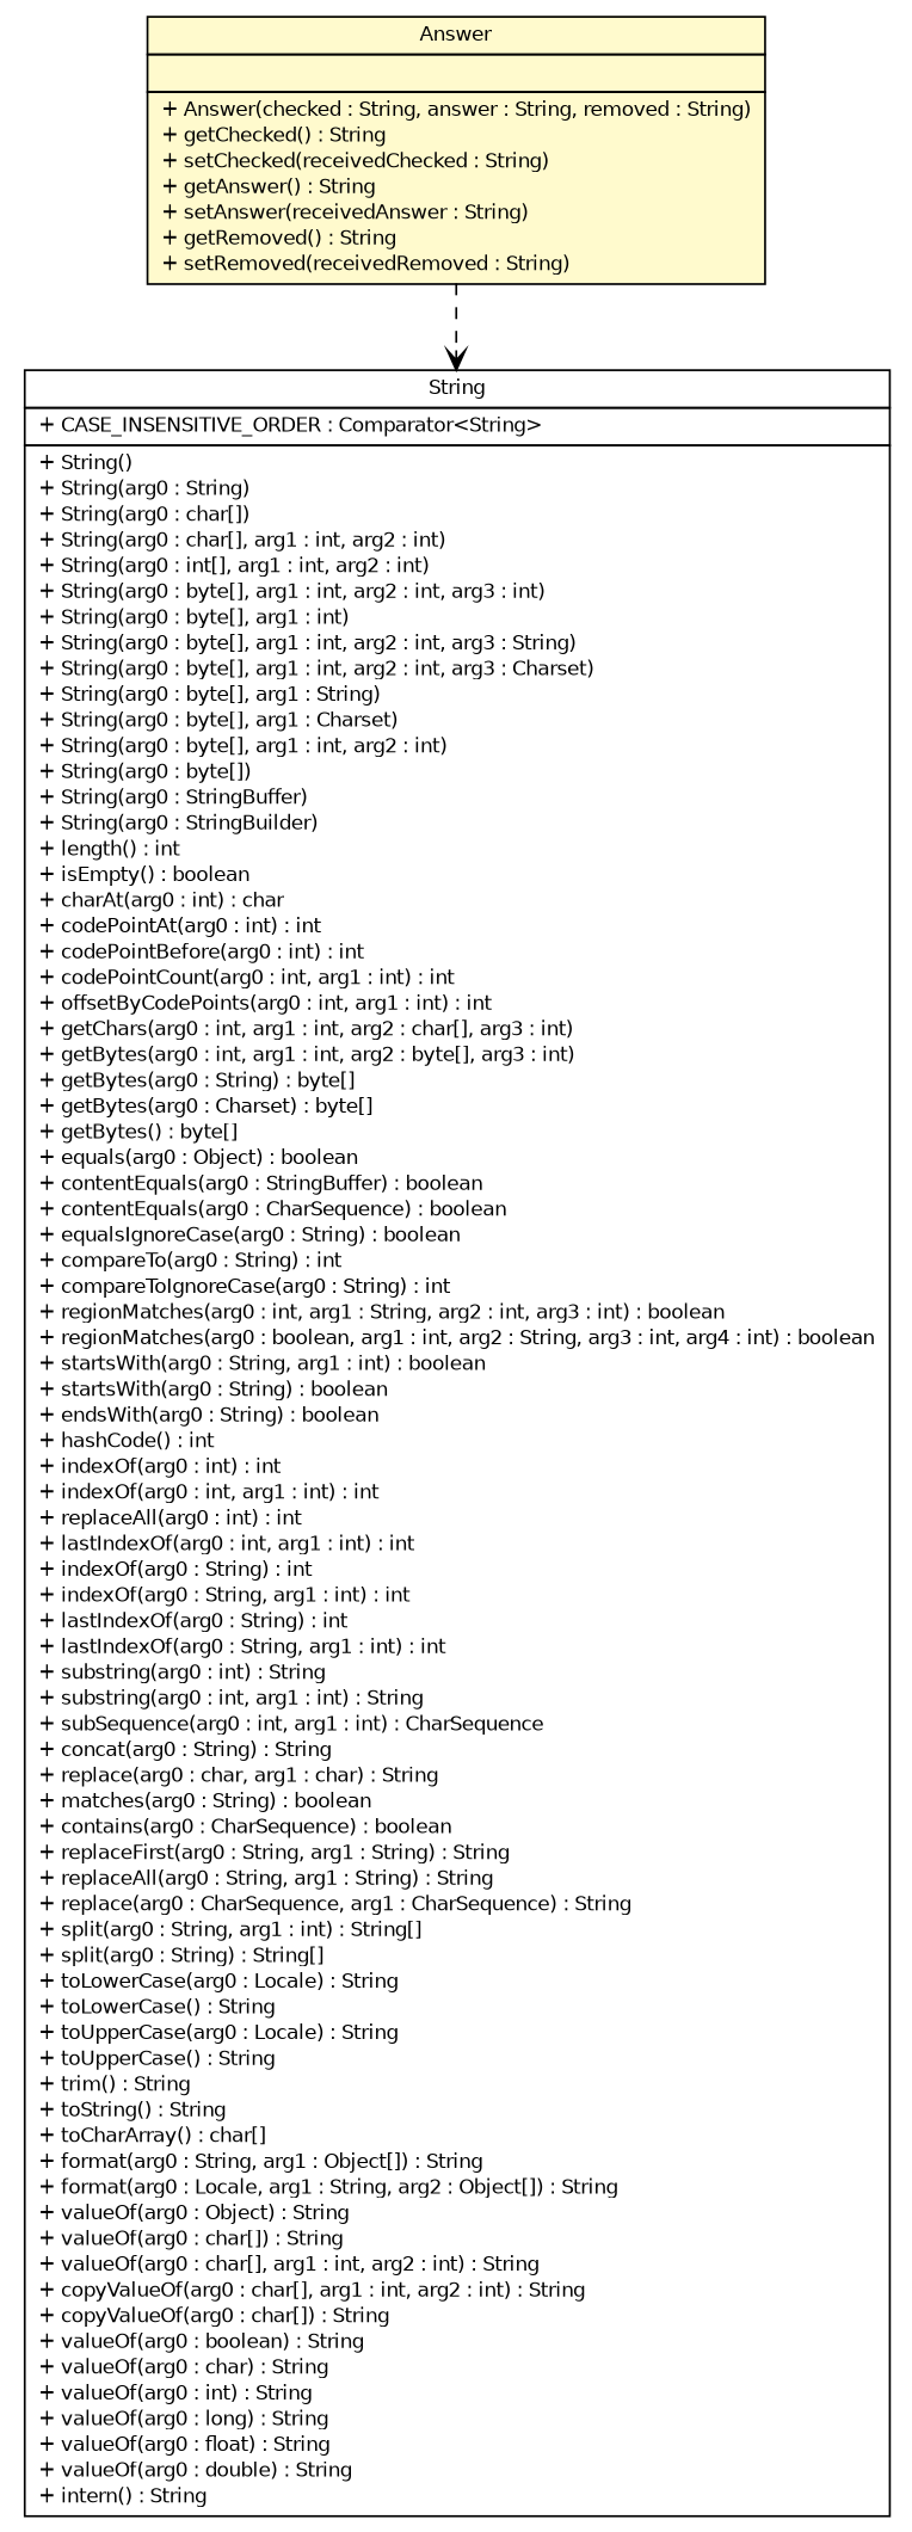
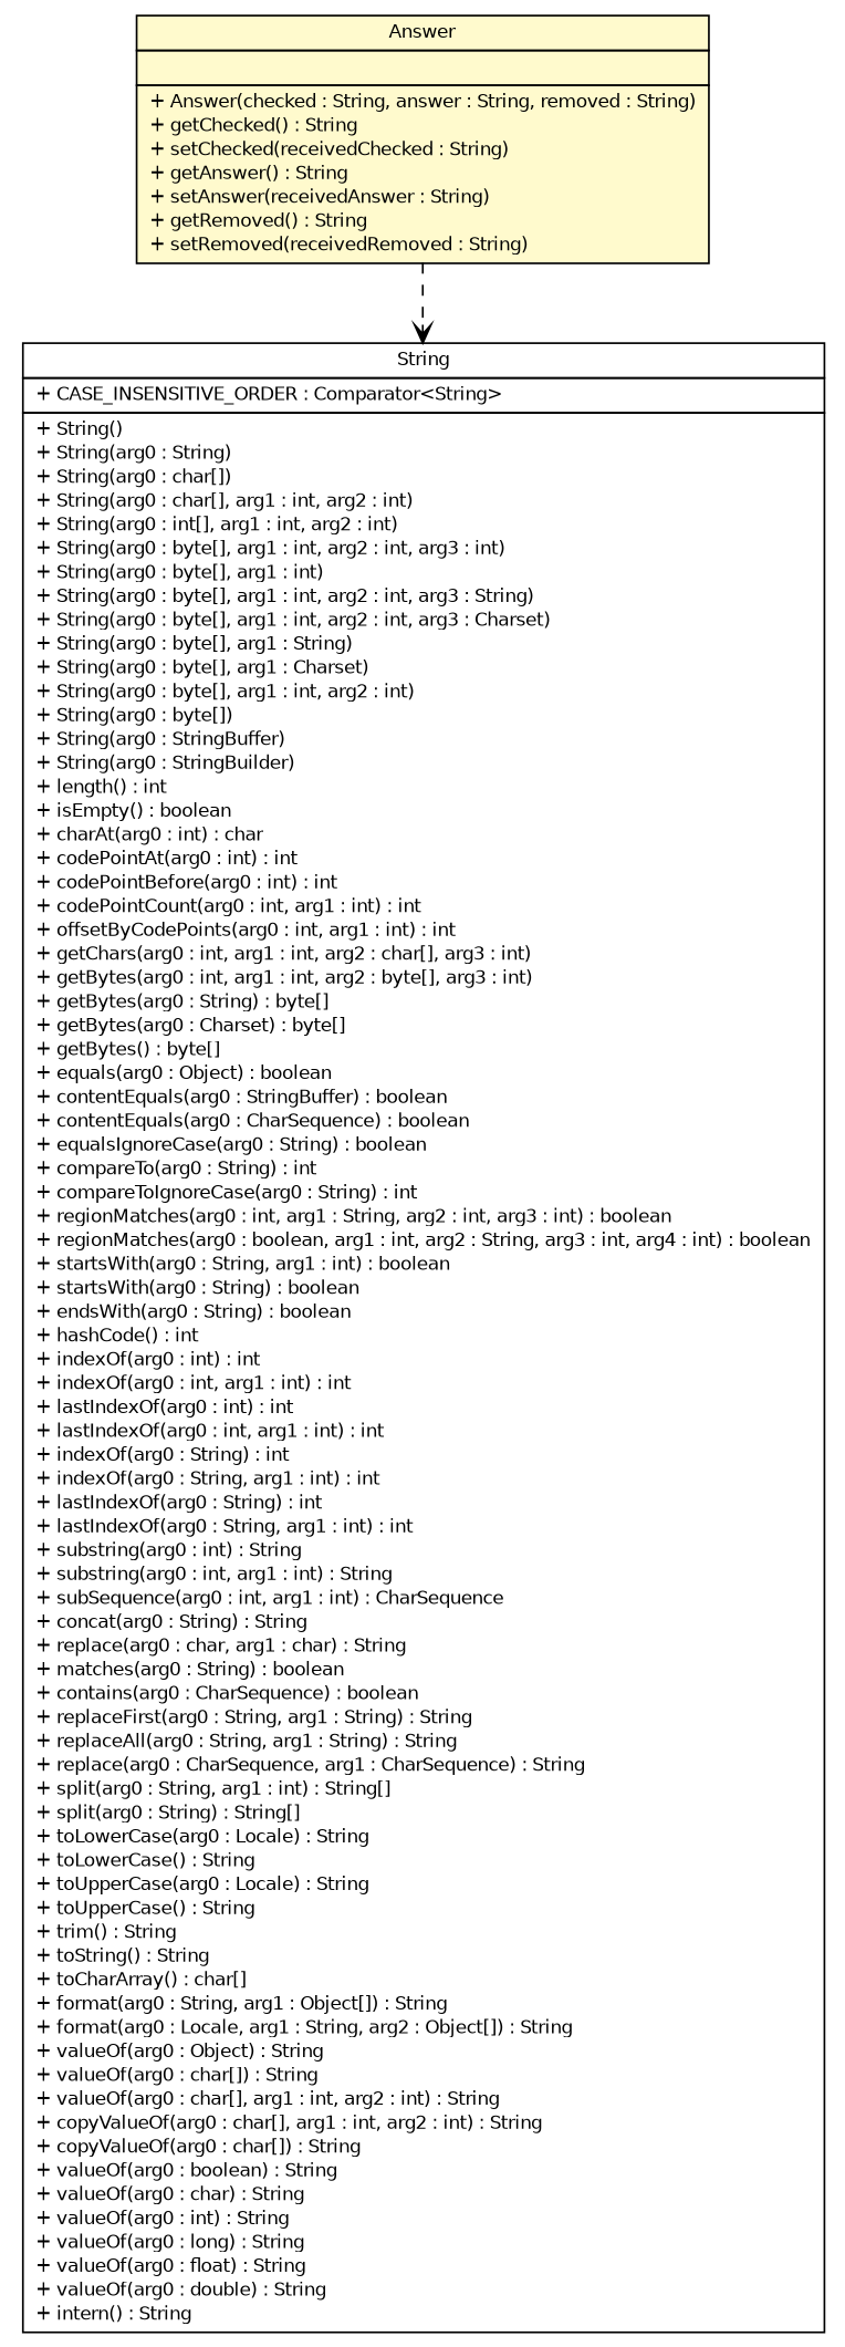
  digraph {
    nodesep=0.25
    ranksep=0.5
    node [fontcolor=black fontname=Helvetica fontsize=10.0 shape=plaintext]
    n1 [label=<<table title="epfl.sweng.editquestions.Answer" border="0" cellborder="1" cellspacing="0" cellpadding="2" port="p" bgcolor="lemonChiffon" href="./Answer.html"> 		<tr><td><table border="0" cellspacing="0" cellpadding="1"> <tr><td align="center" balign="center"> Answer </td></tr> 		</table></td></tr> 		<tr><td><table border="0" cellspacing="0" cellpadding="1"> <tr><td align="left" balign="left">  </td></tr> 		</table></td></tr> 		<tr><td><table border="0" cellspacing="0" cellpadding="1"> <tr><td align="left" balign="left"> + Answer(checked : String, answer : String, removed : String) </td></tr> <tr><td align="left" balign="left"> + getChecked() : String </td></tr> <tr><td align="left" balign="left"> + setChecked(receivedChecked : String) </td></tr> <tr><td align="left" balign="left"> + getAnswer() : String </td></tr> <tr><td align="left" balign="left"> + setAnswer(receivedAnswer : String) </td></tr> <tr><td align="left" balign="left"> + getRemoved() : String </td></tr> <tr><td align="left" balign="left"> + setRemoved(receivedRemoved : String) </td></tr> 		</table></td></tr> 		</table>>]
-   n2 [label=<<table title="java.lang.String" border="0" cellborder="1" cellspacing="0" cellpadding="2" port="p" href="http://java.sun.com/j2se/1.4.2/docs/api/java/lang/String.html"> 		<tr><td><table border="0" cellspacing="0" cellpadding="1"> <tr><td align="center" balign="center"> String </td></tr> 		</table></td></tr> 		<tr><td><table border="0" cellspacing="0" cellpadding="1"> <tr><td align="left" balign="left"> + CASE_INSENSITIVE_ORDER : Comparator&lt;String&gt; </td></tr> 		</table></td></tr> 		<tr><td><table border="0" cellspacing="0" cellpadding="1"> <tr><td align="left" balign="left"> + String() </td></tr> <tr><td align="left" balign="left"> + String(arg0 : String) </td></tr> <tr><td align="left" balign="left"> + String(arg0 : char[]) </td></tr> <tr><td align="left" balign="left"> + String(arg0 : char[], arg1 : int, arg2 : int) </td></tr> <tr><td align="left" balign="left"> + String(arg0 : int[], arg1 : int, arg2 : int) </td></tr> <tr><td align="left" balign="left"> + String(arg0 : byte[], arg1 : int, arg2 : int, arg3 : int) </td></tr> <tr><td align="left" balign="left"> + String(arg0 : byte[], arg1 : int) </td></tr> <tr><td align="left" balign="left"> + String(arg0 : byte[], arg1 : int, arg2 : int, arg3 : String) </td></tr> <tr><td align="left" balign="left"> + String(arg0 : byte[], arg1 : int, arg2 : int, arg3 : Charset) </td></tr> <tr><td align="left" balign="left"> + String(arg0 : byte[], arg1 : String) </td></tr> <tr><td align="left" balign="left"> + String(arg0 : byte[], arg1 : Charset) </td></tr> <tr><td align="left" balign="left"> + String(arg0 : byte[], arg1 : int, arg2 : int) </td></tr> <tr><td align="left" balign="left"> + String(arg0 : byte[]) </td></tr> <tr><td align="left" balign="left"> + String(arg0 : StringBuffer) </td></tr> <tr><td align="left" balign="left"> + String(arg0 : StringBuilder) </td></tr> <tr><td align="left" balign="left"> + length() : int </td></tr> <tr><td align="left" balign="left"> + isEmpty() : boolean </td></tr> <tr><td align="left" balign="left"> + charAt(arg0 : int) : char </td></tr> <tr><td align="left" balign="left"> + codePointAt(arg0 : int) : int </td></tr> <tr><td align="left" balign="left"> + codePointBefore(arg0 : int) : int </td></tr> <tr><td align="left" balign="left"> + codePointCount(arg0 : int, arg1 : int) : int </td></tr> <tr><td align="left" balign="left"> + offsetByCodePoints(arg0 : int, arg1 : int) : int </td></tr> <tr><td align="left" balign="left"> + getChars(arg0 : int, arg1 : int, arg2 : char[], arg3 : int) </td></tr> <tr><td align="left" balign="left"> + getBytes(arg0 : int, arg1 : int, arg2 : byte[], arg3 : int) </td></tr> <tr><td align="left" balign="left"> + getBytes(arg0 : String) : byte[] </td></tr> <tr><td align="left" balign="left"> + getBytes(arg0 : Charset) : byte[] </td></tr> <tr><td align="left" balign="left"> + getBytes() : byte[] </td></tr> <tr><td align="left" balign="left"> + equals(arg0 : Object) : boolean </td></tr> <tr><td align="left" balign="left"> + contentEquals(arg0 : StringBuffer) : boolean </td></tr> <tr><td align="left" balign="left"> + contentEquals(arg0 : CharSequence) : boolean </td></tr> <tr><td align="left" balign="left"> + equalsIgnoreCase(arg0 : String) : boolean </td></tr> <tr><td align="left" balign="left"> + compareTo(arg0 : String) : int </td></tr> <tr><td align="left" balign="left"> + compareToIgnoreCase(arg0 : String) : int </td></tr> <tr><td align="left" balign="left"> + regionMatches(arg0 : int, arg1 : String, arg2 : int, arg3 : int) : boolean </td></tr> <tr><td align="left" balign="left"> + regionMatches(arg0 : boolean, arg1 : int, arg2 : String, arg3 : int, arg4 : int) : boolean </td></tr> <tr><td align="left" balign="left"> + startsWith(arg0 : String, arg1 : int) : boolean </td></tr> <tr><td align="left" balign="left"> + startsWith(arg0 : String) : boolean </td></tr> <tr><td align="left" balign="left"> + endsWith(arg0 : String) : boolean </td></tr> <tr><td align="left" balign="left"> + hashCode() : int </td></tr> <tr><td align="left" balign="left"> + indexOf(arg0 : int) : int </td></tr> <tr><td align="left" balign="left"> + indexOf(arg0 : int, arg1 : int) : int </td></tr> <tr><td align="left" balign="left"> + replaceAll(arg0 : int) : int </td></tr> <tr><td align="left" balign="left"> + lastIndexOf(arg0 : int, arg1 : int) : int </td></tr> <tr><td align="left" balign="left"> + indexOf(arg0 : String) : int </td></tr> <tr><td align="left" balign="left"> + indexOf(arg0 : String, arg1 : int) : int </td></tr> <tr><td align="left" balign="left"> + lastIndexOf(arg0 : String) : int </td></tr> <tr><td align="left" balign="left"> + lastIndexOf(arg0 : String, arg1 : int) : int </td></tr> <tr><td align="left" balign="left"> + substring(arg0 : int) : String </td></tr> <tr><td align="left" balign="left"> + substring(arg0 : int, arg1 : int) : String </td></tr> <tr><td align="left" balign="left"> + subSequence(arg0 : int, arg1 : int) : CharSequence </td></tr> <tr><td align="left" balign="left"> + concat(arg0 : String) : String </td></tr> <tr><td align="left" balign="left"> + replace(arg0 : char, arg1 : char) : String </td></tr> <tr><td align="left" balign="left"> + matches(arg0 : String) : boolean </td></tr> <tr><td align="left" balign="left"> + contains(arg0 : CharSequence) : boolean </td></tr> <tr><td align="left" balign="left"> + replaceFirst(arg0 : String, arg1 : String) : String </td></tr> <tr><td align="left" balign="left"> + replaceAll(arg0 : String, arg1 : String) : String </td></tr> <tr><td align="left" balign="left"> + replace(arg0 : CharSequence, arg1 : CharSequence) : String </td></tr> <tr><td align="left" balign="left"> + split(arg0 : String, arg1 : int) : String[] </td></tr> <tr><td align="left" balign="left"> + split(arg0 : String) : String[] </td></tr> <tr><td align="left" balign="left"> + toLowerCase(arg0 : Locale) : String </td></tr> <tr><td align="left" balign="left"> + toLowerCase() : String </td></tr> <tr><td align="left" balign="left"> + toUpperCase(arg0 : Locale) : String </td></tr> <tr><td align="left" balign="left"> + toUpperCase() : String </td></tr> <tr><td align="left" balign="left"> + trim() : String </td></tr> <tr><td align="left" balign="left"> + toString() : String </td></tr> <tr><td align="left" balign="left"> + toCharArray() : char[] </td></tr> <tr><td align="left" balign="left"> + format(arg0 : String, arg1 : Object[]) : String </td></tr> <tr><td align="left" balign="left"> + format(arg0 : Locale, arg1 : String, arg2 : Object[]) : String </td></tr> <tr><td align="left" balign="left"> + valueOf(arg0 : Object) : String </td></tr> <tr><td align="left" balign="left"> + valueOf(arg0 : char[]) : String </td></tr> <tr><td align="left" balign="left"> + valueOf(arg0 : char[], arg1 : int, arg2 : int) : String </td></tr> <tr><td align="left" balign="left"> + copyValueOf(arg0 : char[], arg1 : int, arg2 : int) : String </td></tr> <tr><td align="left" balign="left"> + copyValueOf(arg0 : char[]) : String </td></tr> <tr><td align="left" balign="left"> + valueOf(arg0 : boolean) : String </td></tr> <tr><td align="left" balign="left"> + valueOf(arg0 : char) : String </td></tr> <tr><td align="left" balign="left"> + valueOf(arg0 : int) : String </td></tr> <tr><td align="left" balign="left"> + valueOf(arg0 : long) : String </td></tr> <tr><td align="left" balign="left"> + valueOf(arg0 : float) : String </td></tr> <tr><td align="left" balign="left"> + valueOf(arg0 : double) : String </td></tr> <tr><td align="left" balign="left"> + intern() : String </td></tr> 		</table></td></tr> 		</table>>]
+   n2 [label=<<table title="java.lang.String" border="0" cellborder="1" cellspacing="0" cellpadding="2" port="p" href="http://java.sun.com/j2se/1.4.2/docs/api/java/lang/String.html"> 		<tr><td><table border="0" cellspacing="0" cellpadding="1"> <tr><td align="center" balign="center"> String </td></tr> 		</table></td></tr> 		<tr><td><table border="0" cellspacing="0" cellpadding="1"> <tr><td align="left" balign="left"> + CASE_INSENSITIVE_ORDER : Comparator&lt;String&gt; </td></tr> 		</table></td></tr> 		<tr><td><table border="0" cellspacing="0" cellpadding="1"> <tr><td align="left" balign="left"> + String() </td></tr> <tr><td align="left" balign="left"> + String(arg0 : String) </td></tr> <tr><td align="left" balign="left"> + String(arg0 : char[]) </td></tr> <tr><td align="left" balign="left"> + String(arg0 : char[], arg1 : int, arg2 : int) </td></tr> <tr><td align="left" balign="left"> + String(arg0 : int[], arg1 : int, arg2 : int) </td></tr> <tr><td align="left" balign="left"> + String(arg0 : byte[], arg1 : int, arg2 : int, arg3 : int) </td></tr> <tr><td align="left" balign="left"> + String(arg0 : byte[], arg1 : int) </td></tr> <tr><td align="left" balign="left"> + String(arg0 : byte[], arg1 : int, arg2 : int, arg3 : String) </td></tr> <tr><td align="left" balign="left"> + String(arg0 : byte[], arg1 : int, arg2 : int, arg3 : Charset) </td></tr> <tr><td align="left" balign="left"> + String(arg0 : byte[], arg1 : String) </td></tr> <tr><td align="left" balign="left"> + String(arg0 : byte[], arg1 : Charset) </td></tr> <tr><td align="left" balign="left"> + String(arg0 : byte[], arg1 : int, arg2 : int) </td></tr> <tr><td align="left" balign="left"> + String(arg0 : byte[]) </td></tr> <tr><td align="left" balign="left"> + String(arg0 : StringBuffer) </td></tr> <tr><td align="left" balign="left"> + String(arg0 : StringBuilder) </td></tr> <tr><td align="left" balign="left"> + length() : int </td></tr> <tr><td align="left" balign="left"> + isEmpty() : boolean </td></tr> <tr><td align="left" balign="left"> + charAt(arg0 : int) : char </td></tr> <tr><td align="left" balign="left"> + codePointAt(arg0 : int) : int </td></tr> <tr><td align="left" balign="left"> + codePointBefore(arg0 : int) : int </td></tr> <tr><td align="left" balign="left"> + codePointCount(arg0 : int, arg1 : int) : int </td></tr> <tr><td align="left" balign="left"> + offsetByCodePoints(arg0 : int, arg1 : int) : int </td></tr> <tr><td align="left" balign="left"> + getChars(arg0 : int, arg1 : int, arg2 : char[], arg3 : int) </td></tr> <tr><td align="left" balign="left"> + getBytes(arg0 : int, arg1 : int, arg2 : byte[], arg3 : int) </td></tr> <tr><td align="left" balign="left"> + getBytes(arg0 : String) : byte[] </td></tr> <tr><td align="left" balign="left"> + getBytes(arg0 : Charset) : byte[] </td></tr> <tr><td align="left" balign="left"> + getBytes() : byte[] </td></tr> <tr><td align="left" balign="left"> + equals(arg0 : Object) : boolean </td></tr> <tr><td align="left" balign="left"> + contentEquals(arg0 : StringBuffer) : boolean </td></tr> <tr><td align="left" balign="left"> + contentEquals(arg0 : CharSequence) : boolean </td></tr> <tr><td align="left" balign="left"> + equalsIgnoreCase(arg0 : String) : boolean </td></tr> <tr><td align="left" balign="left"> + compareTo(arg0 : String) : int </td></tr> <tr><td align="left" balign="left"> + compareToIgnoreCase(arg0 : String) : int </td></tr> <tr><td align="left" balign="left"> + regionMatches(arg0 : int, arg1 : String, arg2 : int, arg3 : int) : boolean </td></tr> <tr><td align="left" balign="left"> + regionMatches(arg0 : boolean, arg1 : int, arg2 : String, arg3 : int, arg4 : int) : boolean </td></tr> <tr><td align="left" balign="left"> + startsWith(arg0 : String, arg1 : int) : boolean </td></tr> <tr><td align="left" balign="left"> + startsWith(arg0 : String) : boolean </td></tr> <tr><td align="left" balign="left"> + endsWith(arg0 : String) : boolean </td></tr> <tr><td align="left" balign="left"> + hashCode() : int </td></tr> <tr><td align="left" balign="left"> + indexOf(arg0 : int) : int </td></tr> <tr><td align="left" balign="left"> + indexOf(arg0 : int, arg1 : int) : int </td></tr> <tr><td align="left" balign="left"> + lastIndexOf(arg0 : int) : int </td></tr> <tr><td align="left" balign="left"> + lastIndexOf(arg0 : int, arg1 : int) : int </td></tr> <tr><td align="left" balign="left"> + indexOf(arg0 : String) : int </td></tr> <tr><td align="left" balign="left"> + indexOf(arg0 : String, arg1 : int) : int </td></tr> <tr><td align="left" balign="left"> + lastIndexOf(arg0 : String) : int </td></tr> <tr><td align="left" balign="left"> + lastIndexOf(arg0 : String, arg1 : int) : int </td></tr> <tr><td align="left" balign="left"> + substring(arg0 : int) : String </td></tr> <tr><td align="left" balign="left"> + substring(arg0 : int, arg1 : int) : String </td></tr> <tr><td align="left" balign="left"> + subSequence(arg0 : int, arg1 : int) : CharSequence </td></tr> <tr><td align="left" balign="left"> + concat(arg0 : String) : String </td></tr> <tr><td align="left" balign="left"> + replace(arg0 : char, arg1 : char) : String </td></tr> <tr><td align="left" balign="left"> + matches(arg0 : String) : boolean </td></tr> <tr><td align="left" balign="left"> + contains(arg0 : CharSequence) : boolean </td></tr> <tr><td align="left" balign="left"> + replaceFirst(arg0 : String, arg1 : String) : String </td></tr> <tr><td align="left" balign="left"> + replaceAll(arg0 : String, arg1 : String) : String </td></tr> <tr><td align="left" balign="left"> + replace(arg0 : CharSequence, arg1 : CharSequence) : String </td></tr> <tr><td align="left" balign="left"> + split(arg0 : String, arg1 : int) : String[] </td></tr> <tr><td align="left" balign="left"> + split(arg0 : String) : String[] </td></tr> <tr><td align="left" balign="left"> + toLowerCase(arg0 : Locale) : String </td></tr> <tr><td align="left" balign="left"> + toLowerCase() : String </td></tr> <tr><td align="left" balign="left"> + toUpperCase(arg0 : Locale) : String </td></tr> <tr><td align="left" balign="left"> + toUpperCase() : String </td></tr> <tr><td align="left" balign="left"> + trim() : String </td></tr> <tr><td align="left" balign="left"> + toString() : String </td></tr> <tr><td align="left" balign="left"> + toCharArray() : char[] </td></tr> <tr><td align="left" balign="left"> + format(arg0 : String, arg1 : Object[]) : String </td></tr> <tr><td align="left" balign="left"> + format(arg0 : Locale, arg1 : String, arg2 : Object[]) : String </td></tr> <tr><td align="left" balign="left"> + valueOf(arg0 : Object) : String </td></tr> <tr><td align="left" balign="left"> + valueOf(arg0 : char[]) : String </td></tr> <tr><td align="left" balign="left"> + valueOf(arg0 : char[], arg1 : int, arg2 : int) : String </td></tr> <tr><td align="left" balign="left"> + copyValueOf(arg0 : char[], arg1 : int, arg2 : int) : String </td></tr> <tr><td align="left" balign="left"> + copyValueOf(arg0 : char[]) : String </td></tr> <tr><td align="left" balign="left"> + valueOf(arg0 : boolean) : String </td></tr> <tr><td align="left" balign="left"> + valueOf(arg0 : char) : String </td></tr> <tr><td align="left" balign="left"> + valueOf(arg0 : int) : String </td></tr> <tr><td align="left" balign="left"> + valueOf(arg0 : long) : String </td></tr> <tr><td align="left" balign="left"> + valueOf(arg0 : float) : String </td></tr> <tr><td align="left" balign="left"> + valueOf(arg0 : double) : String </td></tr> <tr><td align="left" balign="left"> + intern() : String </td></tr> 		</table></td></tr> 		</table>>]
    n1 -> n2 [arrowhead=open color=black fontcolor=black fontname=Helvetica fontsize=10.0 headport=p labelfontname=Helvetica labelfontsize=10 style=dashed tailport=p]
  }
